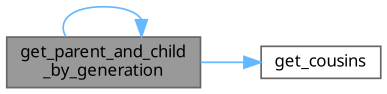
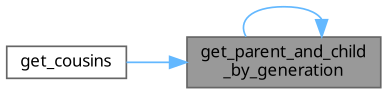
  digraph {
    rankdir=RL
    fontname="Noto Sans"
    node [fontname="Noto Sans" fontsize=10 shape=box style=filled]
    edge [color=steelblue1 dir=back fontname="Noto Sans" fontsize=10 labelfontname=Helvetica labelfontsize=10 style=solid]
    n1 [color=gray40 fillcolor=grey60 fontcolor=black height=0.2 label="get_parent_and_child\l_by_generation" width=0.4]
    n2 [color=grey40 fillcolor=white height=0.2 label=get_cousins width=0.4]
    n1 -> n1
-   n2 -> n1
+   n1 -> n2
  }
